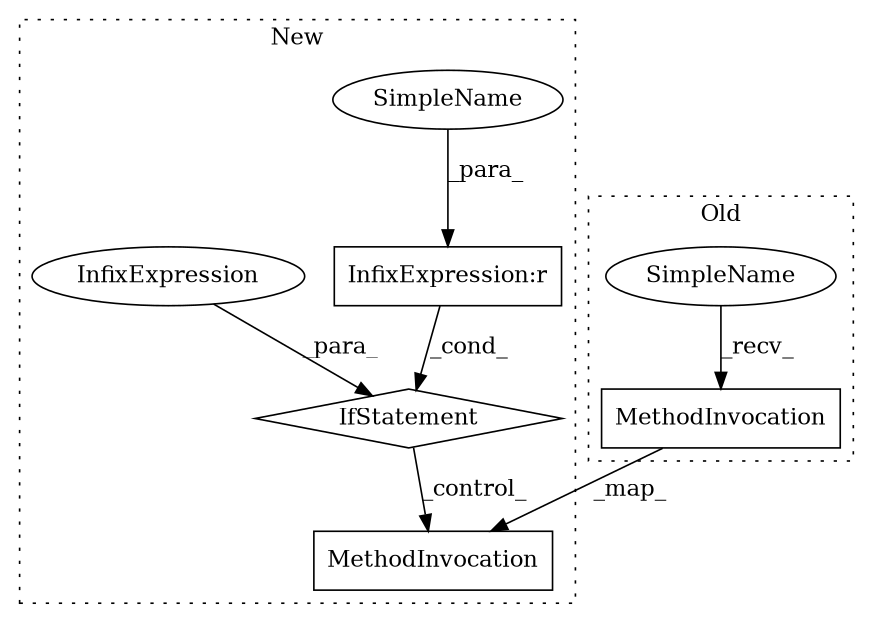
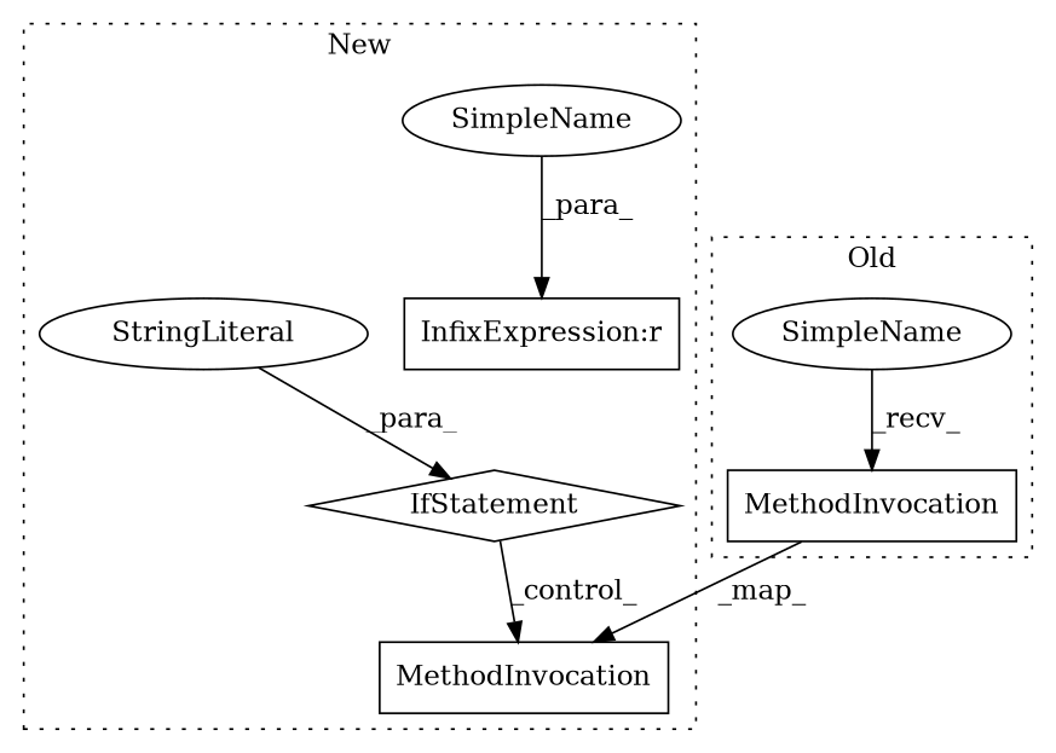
  digraph {
    node [a=32 l=4 shape=box]
    n1 [l="11,1" label=MethodInvocation s="18491,18528"]
    n2 [a=42 label=SimpleName s=18486 shape=ellipse]
    n3 [a=25 l="4,7" label=IfStatement s="18638,18664" shape=diamond]
    n4 [l="15,1" label=MethodInvocation s="18671,18712"]
    n5 [a=42 l=14 label=SimpleName s=18642 shape=ellipse]
-   n6 [a=45 label=InfixExpression s=18660 shape=ellipse]
+   n6 [a=45 label=StringLiteral s=18660 shape=ellipse]
    n7 [a=27 label="InfixExpression:r" s=18656]
    subgraph cluster_1 {
      label=Old
      style=dotted
      n1
      n2
    }
    subgraph cluster_2 {
      label=New
      style=dotted
      n3
      n4
      n5
      n6
      n7
    }
    n1 -> n4 [label=_map_]
    n2 -> n1 [label=_recv_]
    n3 -> n4 [label=_control_]
    n5 -> n7 [label=_para_]
    n6 -> n3 [label=_para_]
-   n7 -> n3 [label=_cond_]
  }
